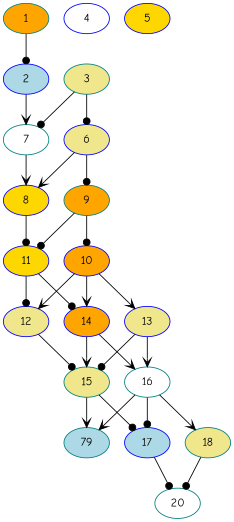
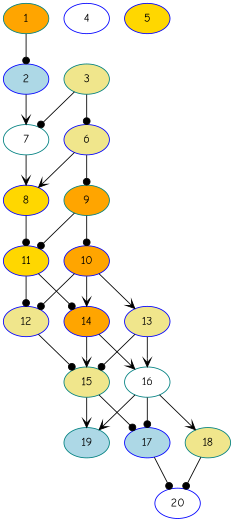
  digraph {
    fontname="Comic Neue"
    node [alpha=0.08 color=blue fillcolor=khaki fontname="Comic Neue" style=filled]
    edge [arrowhead=dot fontname="Comic Neue"]
    1 [alpha=0.03 color=teal expect_size=32453632 fillcolor=orange]
    2 [alpha=0.03 expect_size=6423552 fillcolor=lightblue]
    7 [alpha=0.12 color=teal expect_size=34577408 fillcolor=white]
    8 [alpha=0.07 expect_size=15302656 fillcolor=gold]
    11 [alpha=0.04 expect_size=41574400 fillcolor=gold]
    3 [alpha=0.18 color=teal expect_size=13574144]
    6 [alpha=0.10 expect_size=48281600]
    9 [color=teal expect_size=19994624 fillcolor=orange]
    10 [alpha=0.14 expect_size=37743616 fillcolor=orange]
    4 [expect_size=18861056 fillcolor=white]
    5 [alpha=0.09 expect_size=40862720 fillcolor=gold]
    12 [alpha=0.17 expect_size=48824320]
    14 [alpha=0.09 expect_size=50465792 fillcolor=orange]
    13 [alpha=0.18 expect_size=8219648]
    15 [alpha=0.05 color=teal expect_size=21855232]
    16 [alpha=0.07 color=teal expect_size=42953728 fillcolor=white]
    17 [alpha=0.16 expect_size=19246080 fillcolor=lightblue]
-   19 [alpha=0.00 color=teal expect_size=16179200 fillcolor=lightblue label=79]
+   19 [alpha=0.00 color=teal expect_size=16179200 fillcolor=lightblue]
    18 [color=teal expect_size=46817280]
-   20 [alpha=0.16 color=teal expect_size=35938304 fillcolor=white]
+   20 [alpha=0.16 expect_size=35938304 fillcolor=white]
    1 -> 2
    2 -> 7 [arrowhead=vee]
    7 -> 8 [arrowhead=vee]
    8 -> 11
    11 -> 12
    11 -> 14
    3 -> 7
    3 -> 6
    6 -> 8 [arrowhead=vee]
    6 -> 9
    9 -> 11
    9 -> 10
-   10 -> 12 [arrowhead=vee]
+   10 -> 12
    10 -> 14 [arrowhead=vee]
    10 -> 13 [arrowhead=vee]
    12 -> 15
    14 -> 15 [arrowhead=vee]
    14 -> 16 [arrowhead=vee]
    13 -> 15
    13 -> 16 [arrowhead=vee]
    15 -> 17
    15 -> 19 [arrowhead=vee]
    16 -> 17
    16 -> 19 [arrowhead=vee]
    16 -> 18 [arrowhead=vee]
    17 -> 20
    18 -> 20
  }
